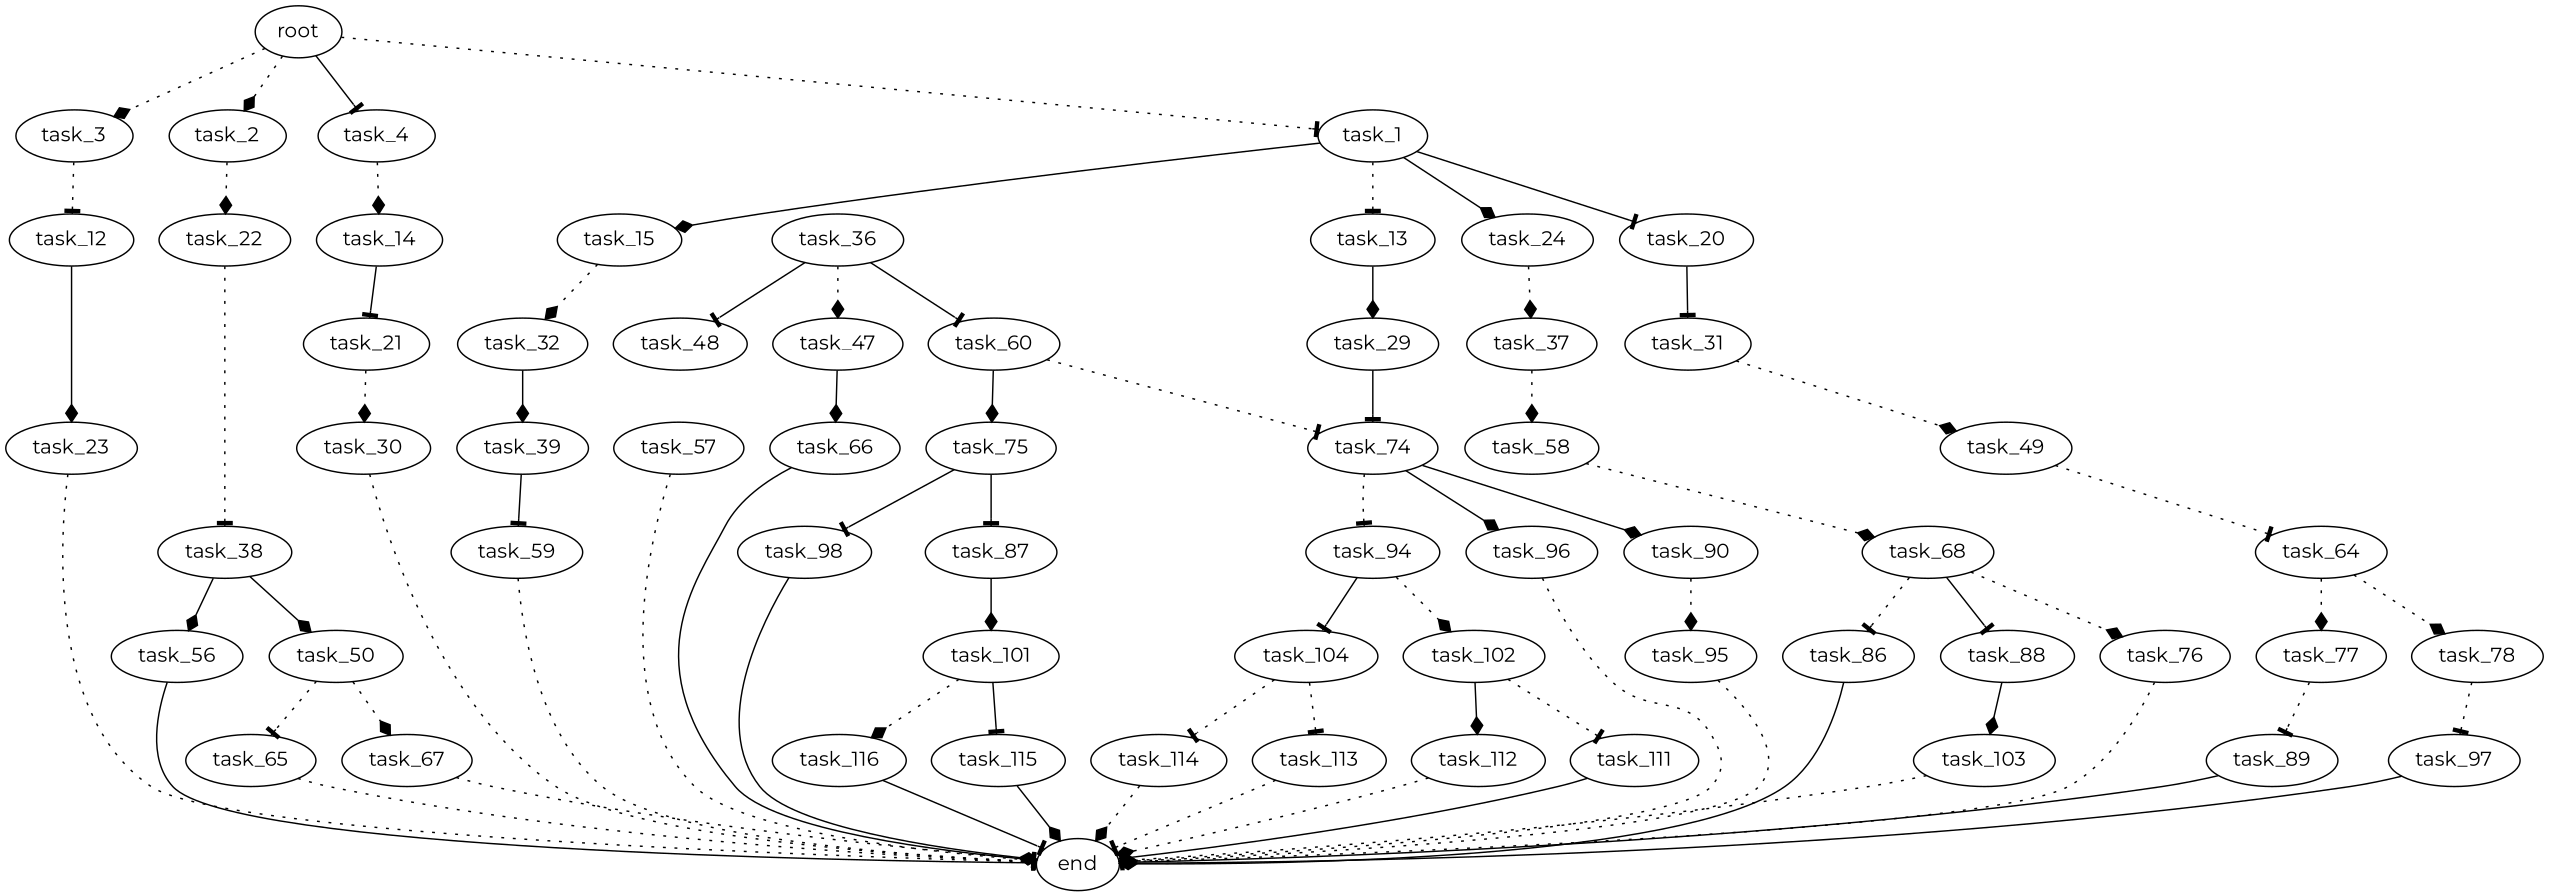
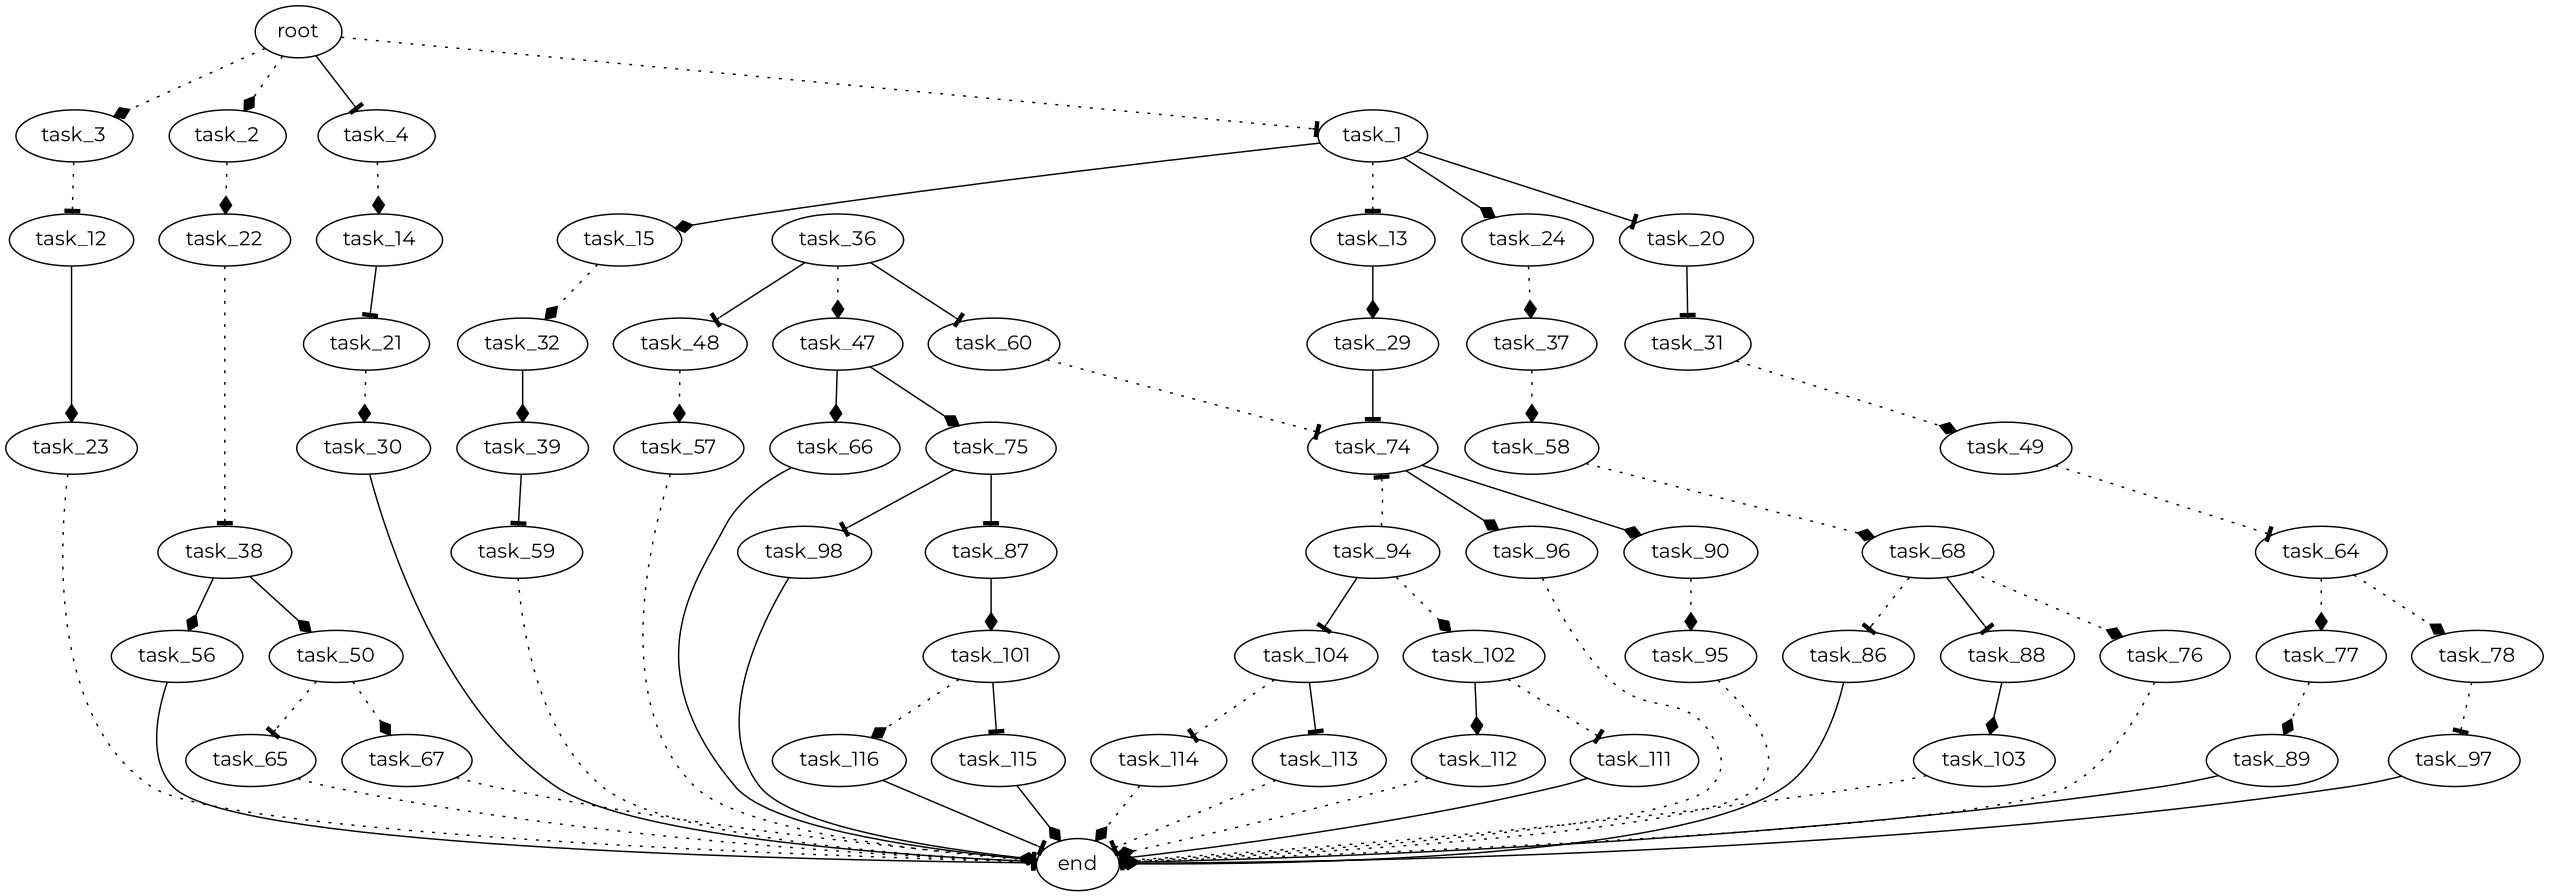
  digraph {
    fontname=Montserrat
    node [fontname=Montserrat]
    edge [arrowhead=diamond fontname=Montserrat style=dotted]
    root
    task_1
    task_2
    task_3
    task_4
    task_13
    task_15
    task_20
    task_24
    task_22
    task_12
    task_14
    task_29
    task_32
    task_31
    task_37
    task_38
    task_23
    task_21
    task_74
    task_39
    task_49
    task_58
    task_50
    task_56
    end
    task_30
    task_36
    task_47
    task_48
    task_60
    task_59
    task_64
    task_65
    task_67
    task_68
    task_66
    task_57
    task_75
    task_77
    task_78
    task_90
    task_94
    task_96
    task_87
    task_98
    task_76
    task_86
    task_88
    task_89
    task_97
    task_103
    task_95
    task_102
    task_104
    task_101
    task_111
    task_112
    task_113
    task_114
    task_115
    task_116
    root -> task_1 [arrowhead=tee]
    root -> task_2
    root -> task_3
    root -> task_4 [arrowhead=tee style=solid]
    task_1 -> task_13 [arrowhead=tee]
    task_1 -> task_15 [style=solid]
    task_1 -> task_20 [arrowhead=tee style=solid]
    task_1 -> task_24 [style=solid]
    task_2 -> task_22
    task_3 -> task_12 [arrowhead=tee]
    task_4 -> task_14
    task_13 -> task_29 [style=solid]
    task_15 -> task_32
    task_20 -> task_31 [arrowhead=tee style=solid]
    task_24 -> task_37
    task_22 -> task_38 [arrowhead=tee]
    task_12 -> task_23 [style=solid]
    task_14 -> task_21 [arrowhead=tee style=solid]
    task_29 -> task_74 [arrowhead=tee style=solid]
    task_32 -> task_39 [style=solid]
    task_31 -> task_49
    task_37 -> task_58
    task_38 -> task_50 [style=solid]
    task_38 -> task_56 [style=solid]
    task_23 -> end [arrowhead=tee]
    task_21 -> task_30
    task_74 -> task_90 [style=solid]
-   task_74 -> task_94 [arrowhead=tee]
+   task_94 -> task_74 [arrowhead=tee]
    task_74 -> task_96 [style=solid]
    task_39 -> task_59 [arrowhead=tee style=solid]
    task_49 -> task_64 [arrowhead=tee]
    task_58 -> task_68
    task_50 -> task_65 [arrowhead=tee]
    task_50 -> task_67
    task_56 -> end [arrowhead=tee style=solid]
-   task_30 -> end [arrowhead=tee]
+   task_30 -> end [arrowhead=tee style=solid]
    task_36 -> task_47
    task_36 -> task_48 [arrowhead=tee style=solid]
    task_36 -> task_60 [arrowhead=tee style=solid]
    task_47 -> task_66 [style=solid]
+   task_48 -> task_57
    task_60 -> task_74 [arrowhead=tee]
-   task_60 -> task_75 [style=solid]
+   task_47 -> task_75 [style=solid]
    task_59 -> end [arrowhead=tee]
    task_64 -> task_77
    task_64 -> task_78
    task_65 -> end [arrowhead=tee]
    task_67 -> end
    task_68 -> task_76
    task_68 -> task_86 [arrowhead=tee]
    task_68 -> task_88 [arrowhead=tee style=solid]
    task_66 -> end [arrowhead=tee style=solid]
    task_57 -> end [arrowhead=tee]
    task_75 -> task_87 [arrowhead=tee style=solid]
    task_75 -> task_98 [arrowhead=tee style=solid]
-   task_77 -> task_89 [arrowhead=tee]
+   task_77 -> task_89
    task_78 -> task_97 [arrowhead=tee]
    task_90 -> task_95
    task_94 -> task_102
    task_94 -> task_104 [arrowhead=tee style=solid]
    task_96 -> end
    task_87 -> task_101 [style=solid]
    task_98 -> end [style=solid]
    task_76 -> end
    task_86 -> end [style=solid]
    task_88 -> task_103 [style=solid]
    task_89 -> end [arrowhead=tee style=solid]
    task_97 -> end [style=solid]
    task_103 -> end [arrowhead=tee]
    task_95 -> end
    task_102 -> task_111 [arrowhead=tee]
    task_102 -> task_112 [style=solid]
-   task_104 -> task_113 [arrowhead=tee]
+   task_104 -> task_113 [arrowhead=tee style=solid]
    task_104 -> task_114 [arrowhead=tee]
    task_101 -> task_115 [arrowhead=tee style=solid]
    task_101 -> task_116
    task_111 -> end [arrowhead=tee style=solid]
    task_112 -> end
    task_113 -> end [arrowhead=tee]
    task_114 -> end
    task_115 -> end [style=solid]
    task_116 -> end [arrowhead=tee style=solid]
  }
